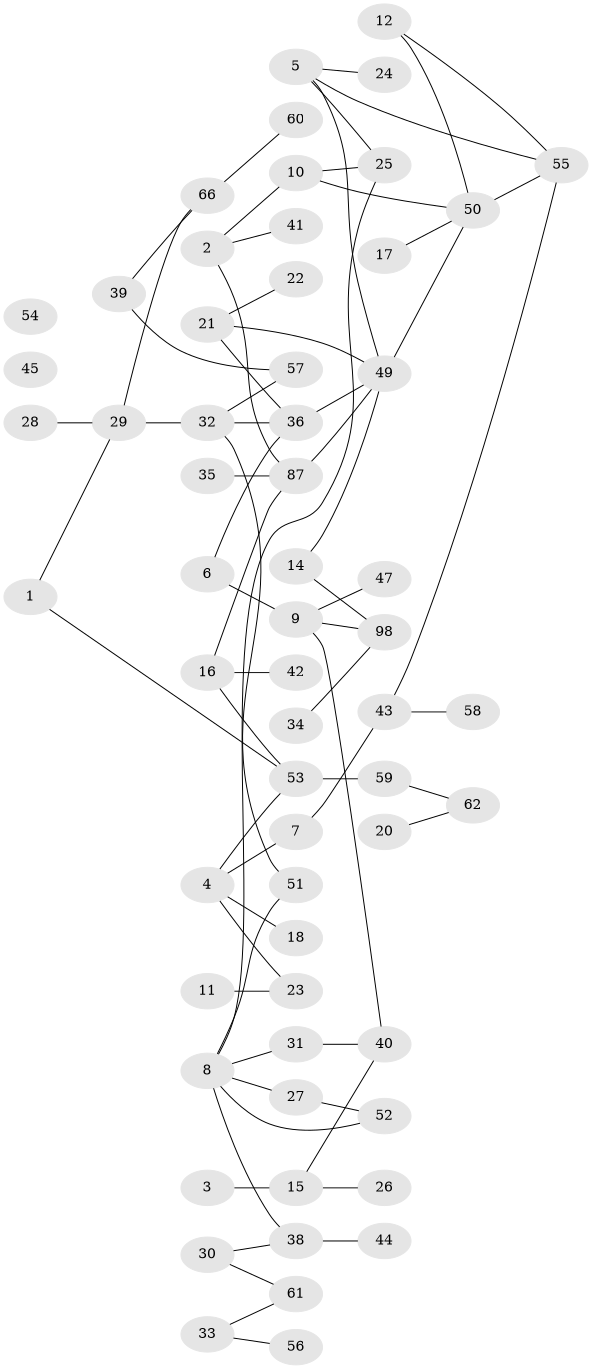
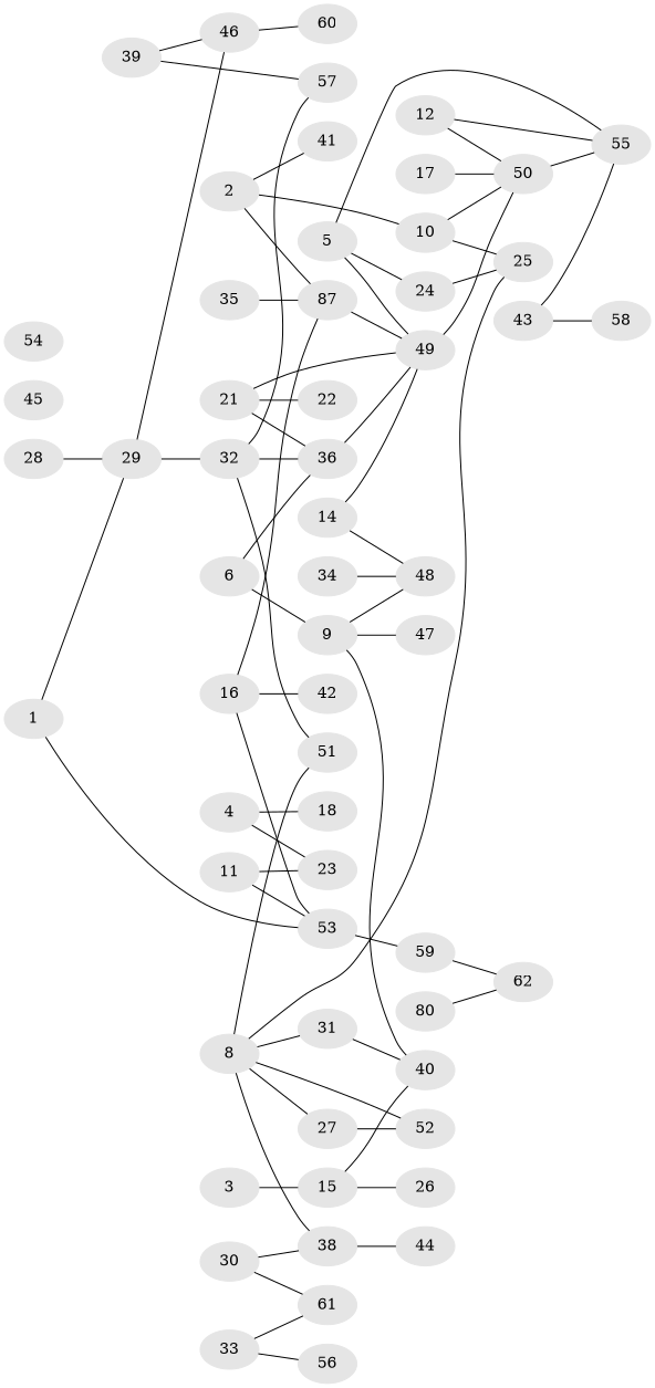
  graph {
    rankdir=LR
    node [color=gray90 style=filled]
    1
    29
    53
-   46 [label=66]
+   46
    32
    59
    2
    10
    n9 [label=87]
    41
    25
    50
    49
    3
    15
    40
    26
    4
-   7
    18
    23
    43
    5
    24
    55
    6
    9
    36
    47
-   48 [label=98]
+   48
    58
    8
    27
    31
    38
    51
    52
    44
    11
    12
    60
    14
    16
    42
    17
-   20
+   20 [label=80]
    62
    21
    22
    28
    57
    30
    61
    33
    56
    34
    35
    39
    45
    54
    1 -- 29
    1 -- 53
    29 -- 46
    29 -- 32
    53 -- 59
    46 -- 60
    32 -- 36
    32 -- 51
    32 -- 57
    59 -- 62
    2 -- 10
    2 -- n9
    2 -- 41
    10 -- 25
    10 -- 50
    n9 -- 49
    50 -- 55
    49 -- 50
    3 -- 15
    15 -- 40
    15 -- 26
-   4 -- 7
    4 -- 18
    4 -- 23
-   7 -- 43
    43 -- 55
    43 -- 58
-   5 -- 25
+   24 -- 25
    5 -- 49
    5 -- 24
    5 -- 55
    6 -- 9
    6 -- 36
    9 -- 40
    9 -- 47
    9 -- 48
    36 -- 49
    8 -- 25
    8 -- 27
    8 -- 31
    8 -- 38
    8 -- 51
    8 -- 52
    27 -- 52
    31 -- 40
    38 -- 44
-   4 -- 53
+   11 -- 53
    11 -- 23
    12 -- 50
    12 -- 55
    14 -- 49
    14 -- 48
    16 -- 53
    16 -- n9
    16 -- 42
    17 -- 50
    20 -- 62
    21 -- 49
    21 -- 36
    21 -- 22
    28 -- 29
    30 -- 38
    30 -- 61
    33 -- 61
    33 -- 56
    34 -- 48
    35 -- n9
    39 -- 46
    39 -- 57
  }
